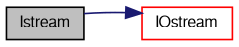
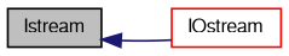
  digraph {
    rankdir=LR
    node [fontname=FreeSans fontsize=10 shape=record]
    n1 [color=black fillcolor=grey75 fontcolor=black height=0.2 label=Istream style=filled width=0.4]
    n2 [color=red height=0.2 label=IOstream width=0.4]
-   n2 -> n1 [color=midnightblue dir=back fontname=FreeSans fontsize=10 labelfontname=FreeSans labelfontsize=10 style=solid]
+   n1 -> n2 [color=midnightblue dir=back fontname=FreeSans fontsize=10 labelfontname=FreeSans labelfontsize=10 style=solid]
  }
